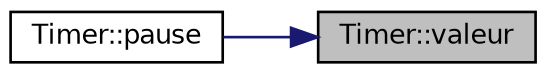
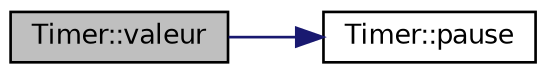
  digraph {
    rankdir=RL
    node [color=black fontname=Helvetica fontsize=10 shape=record style=filled]
    n1 [fillcolor=grey75 fontcolor=black height=0.2 label="Timer::valeur" width=0.4]
    n2 [fillcolor=white height=0.2 label="Timer::pause" width=0.4]
-   n1 -> n2 [color=midnightblue dir=back fontname=Helvetica fontsize=10 labelfontname=Helvetica labelfontsize=10 style=solid]
+   n2 -> n1 [color=midnightblue dir=back fontname=Helvetica fontsize=10 labelfontname=Helvetica labelfontsize=10 style=solid]
  }
